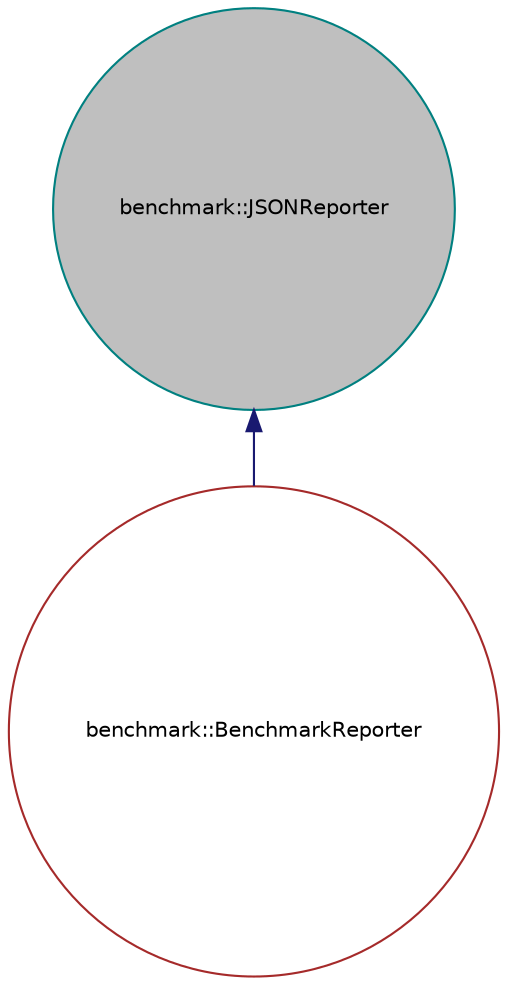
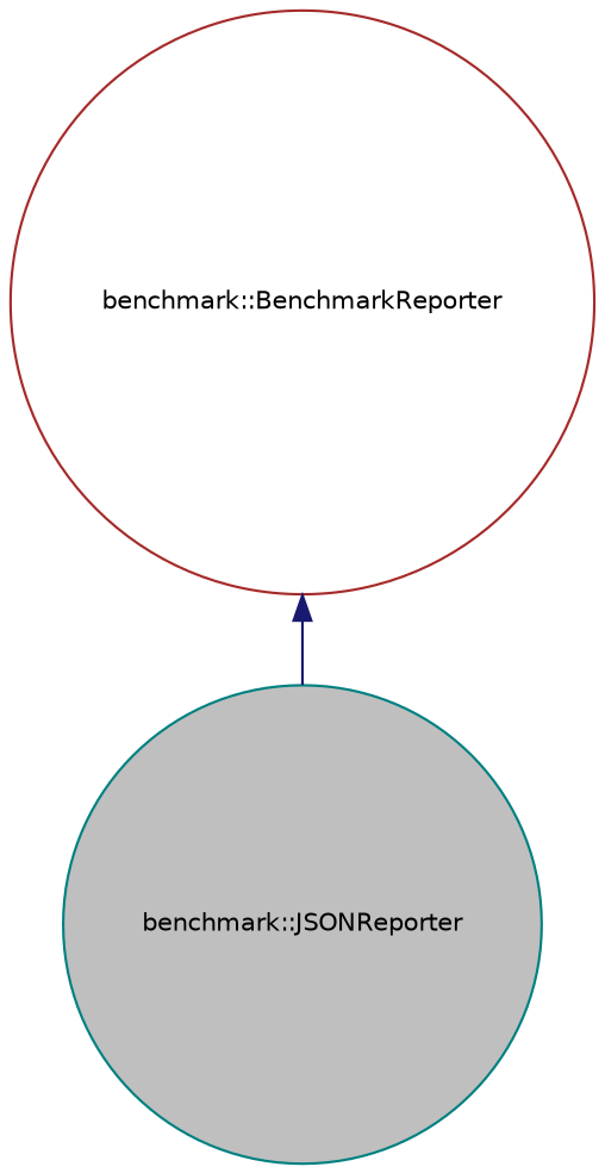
  digraph {
    node [fontname=Helvetica fontsize=10 shape=circle style=filled]
    n1 [color=teal fillcolor=grey75 fontcolor=black height=0.2 label="benchmark::JSONReporter" width=0.4]
    n2 [color=brown fillcolor=white height=0.2 label="benchmark::BenchmarkReporter" width=0.4]
-   n1 -> n2 [color=midnightblue dir=back fontname=Helvetica fontsize=10 labelfontname=Helvetica labelfontsize=10 style=solid]
+   n2 -> n1 [color=midnightblue dir=back fontname=Helvetica fontsize=10 labelfontname=Helvetica labelfontsize=10 style=solid]
  }
